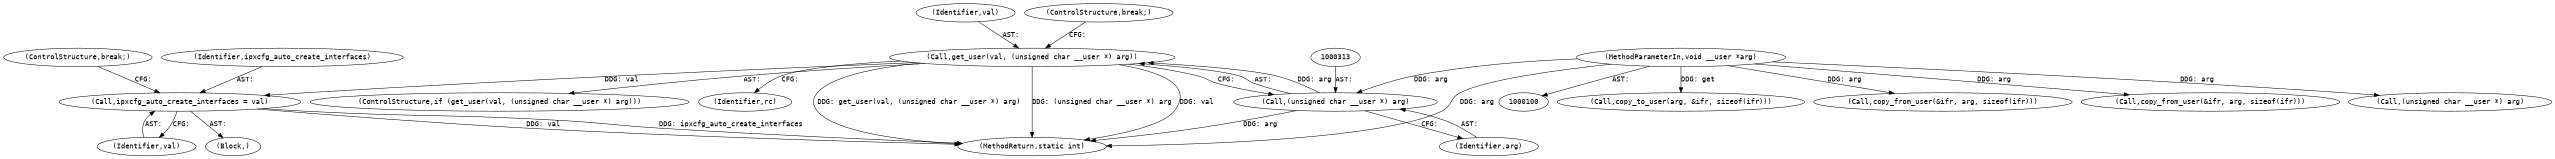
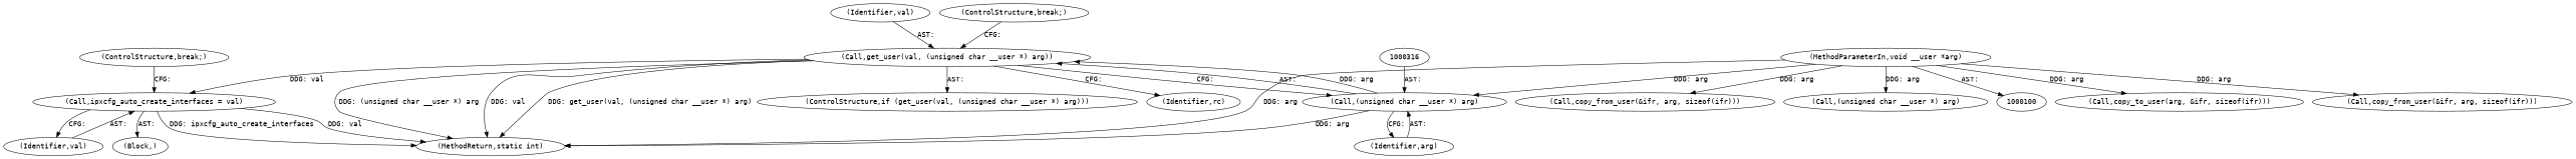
  digraph {
    fontname="DejaVu Sans Mono"
    node [fontname="DejaVu Sans Mono"]
    edge [fontname="DejaVu Sans Mono"]
    n1 [label="(Call,ipxcfg_auto_create_interfaces = val)"]
    n2 [label="(Identifier,val)"]
    n3 [label="(MethodReturn,static int)"]
    n4 [label="(Block,)"]
    n5 [label="(Call,get_user(val, (unsigned char __user *) arg))"]
    n6 [label="(Call,(unsigned char __user *) arg)"]
    n7 [label="(ControlStructure,if (get_user(val, (unsigned char __user *) arg)))"]
    n8 [label="(Identifier,rc)"]
    n9 [label="(Identifier,arg)"]
    n10 [label="(MethodParameterIn,void __user *arg)"]
    n11 [label="(Call,copy_to_user(arg, &ifr, sizeof(ifr)))"]
    n12 [label="(Call,copy_from_user(&ifr, arg, sizeof(ifr)))"]
    n13 [label="(Call,copy_from_user(&ifr, arg, sizeof(ifr)))"]
    n14 [label="(Call,(unsigned char __user *) arg)"]
    1000100
    n16 [label="(Identifier,val)"]
-   n17 [label="(Identifier,ipxcfg_auto_create_interfaces)"]
    n18 [label="(ControlStructure,break;)"]
    n19 [label="(ControlStructure,break;)"]
-   1000313
+   1000313 [label=1000316]
    n1 -> n2 [label="CFG: "]
    n1 -> n3 [label="DDG: val"]
    n1 -> n3 [label="DDG: ipxcfg_auto_create_interfaces"]
    n1 -> n4 [label="AST: "]
    n2 -> n1 [label="AST: "]
    n5 -> n1 [label="DDG: val"]
    n5 -> n3 [label="DDG: get_user(val, (unsigned char __user *) arg)"]
    n5 -> n3 [label="DDG: (unsigned char __user *) arg"]
    n5 -> n3 [label="DDG: val"]
    n5 -> n6 [label="CFG: "]
    n5 -> n7 [label="AST: "]
    n5 -> n8 [label="CFG: "]
    n6 -> n3 [label="DDG: arg"]
    n6 -> n5 [label="AST: "]
    n6 -> n5 [label="DDG: arg"]
    n6 -> n9 [label="CFG: "]
    n9 -> n6 [label="AST: "]
    n10 -> n3 [label="DDG: arg"]
    n10 -> n6 [label="DDG: arg"]
-   n10 -> n11 [label="DDG: get"]
+   n10 -> n11 [label="DDG: arg"]
    n10 -> n12 [label="DDG: arg"]
    n10 -> n13 [label="DDG: arg"]
    n10 -> n14 [label="DDG: arg"]
    n10 -> 1000100 [label="AST: "]
    n16 -> n5 [label="AST: "]
-   n17 -> n1 [label="AST: "]
    n18 -> n1 [label="CFG: "]
    n19 -> n5 [label="CFG: "]
    1000313 -> n6 [label="AST: "]
  }
